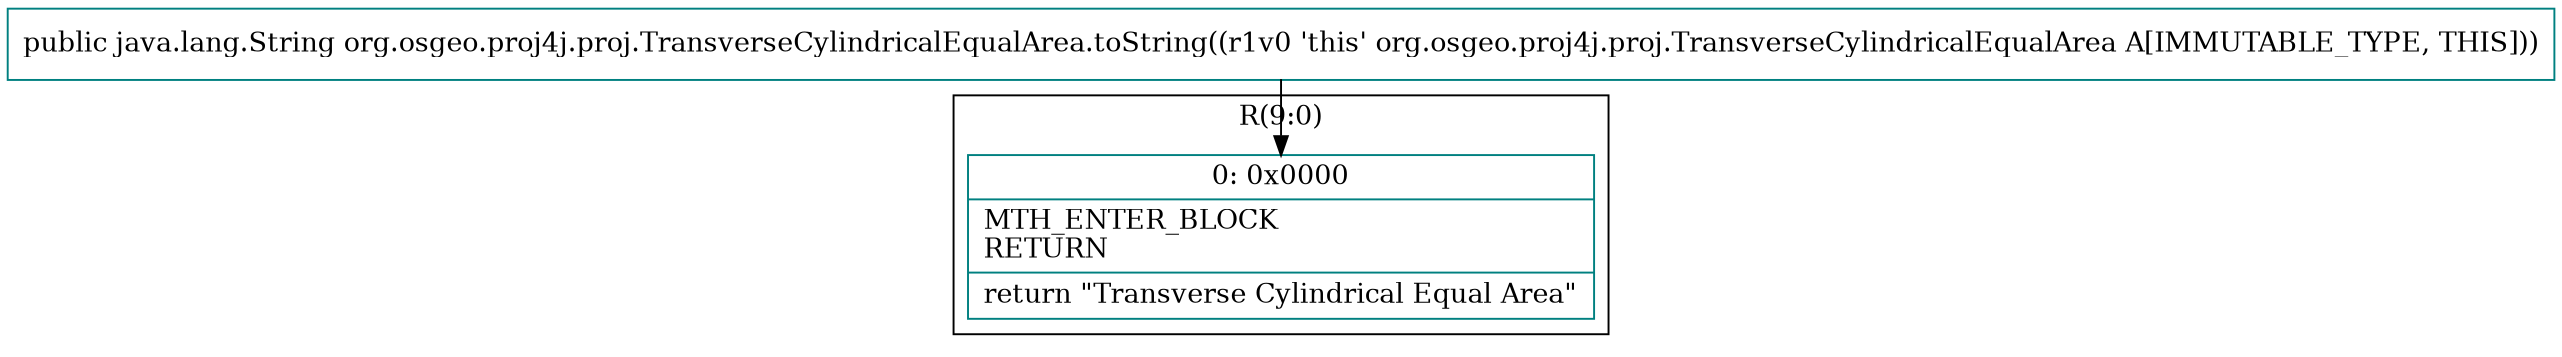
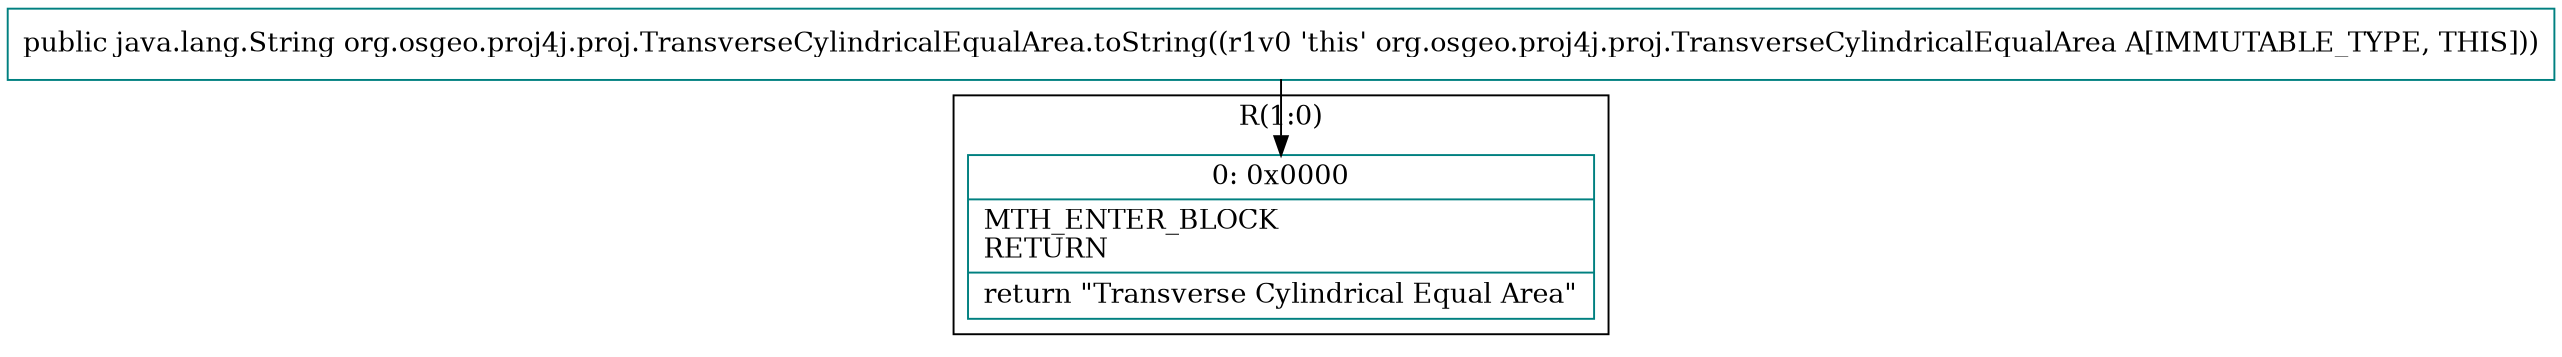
  digraph {
    node [color=teal shape=record]
    n1 [label="{0\:\ 0x0000|MTH_ENTER_BLOCK\lRETURN\l|return \"Transverse Cylindrical Equal Area\"\l}"]
    n2 [label="{public java.lang.String org.osgeo.proj4j.proj.TransverseCylindricalEqualArea.toString((r1v0 'this' org.osgeo.proj4j.proj.TransverseCylindricalEqualArea A[IMMUTABLE_TYPE, THIS])) }"]
    subgraph cluster_1 {
-     label="R(9:0)"
+     label="R(1:0)"
      n1
    }
    n2 -> n1 [style=solid]
  }
